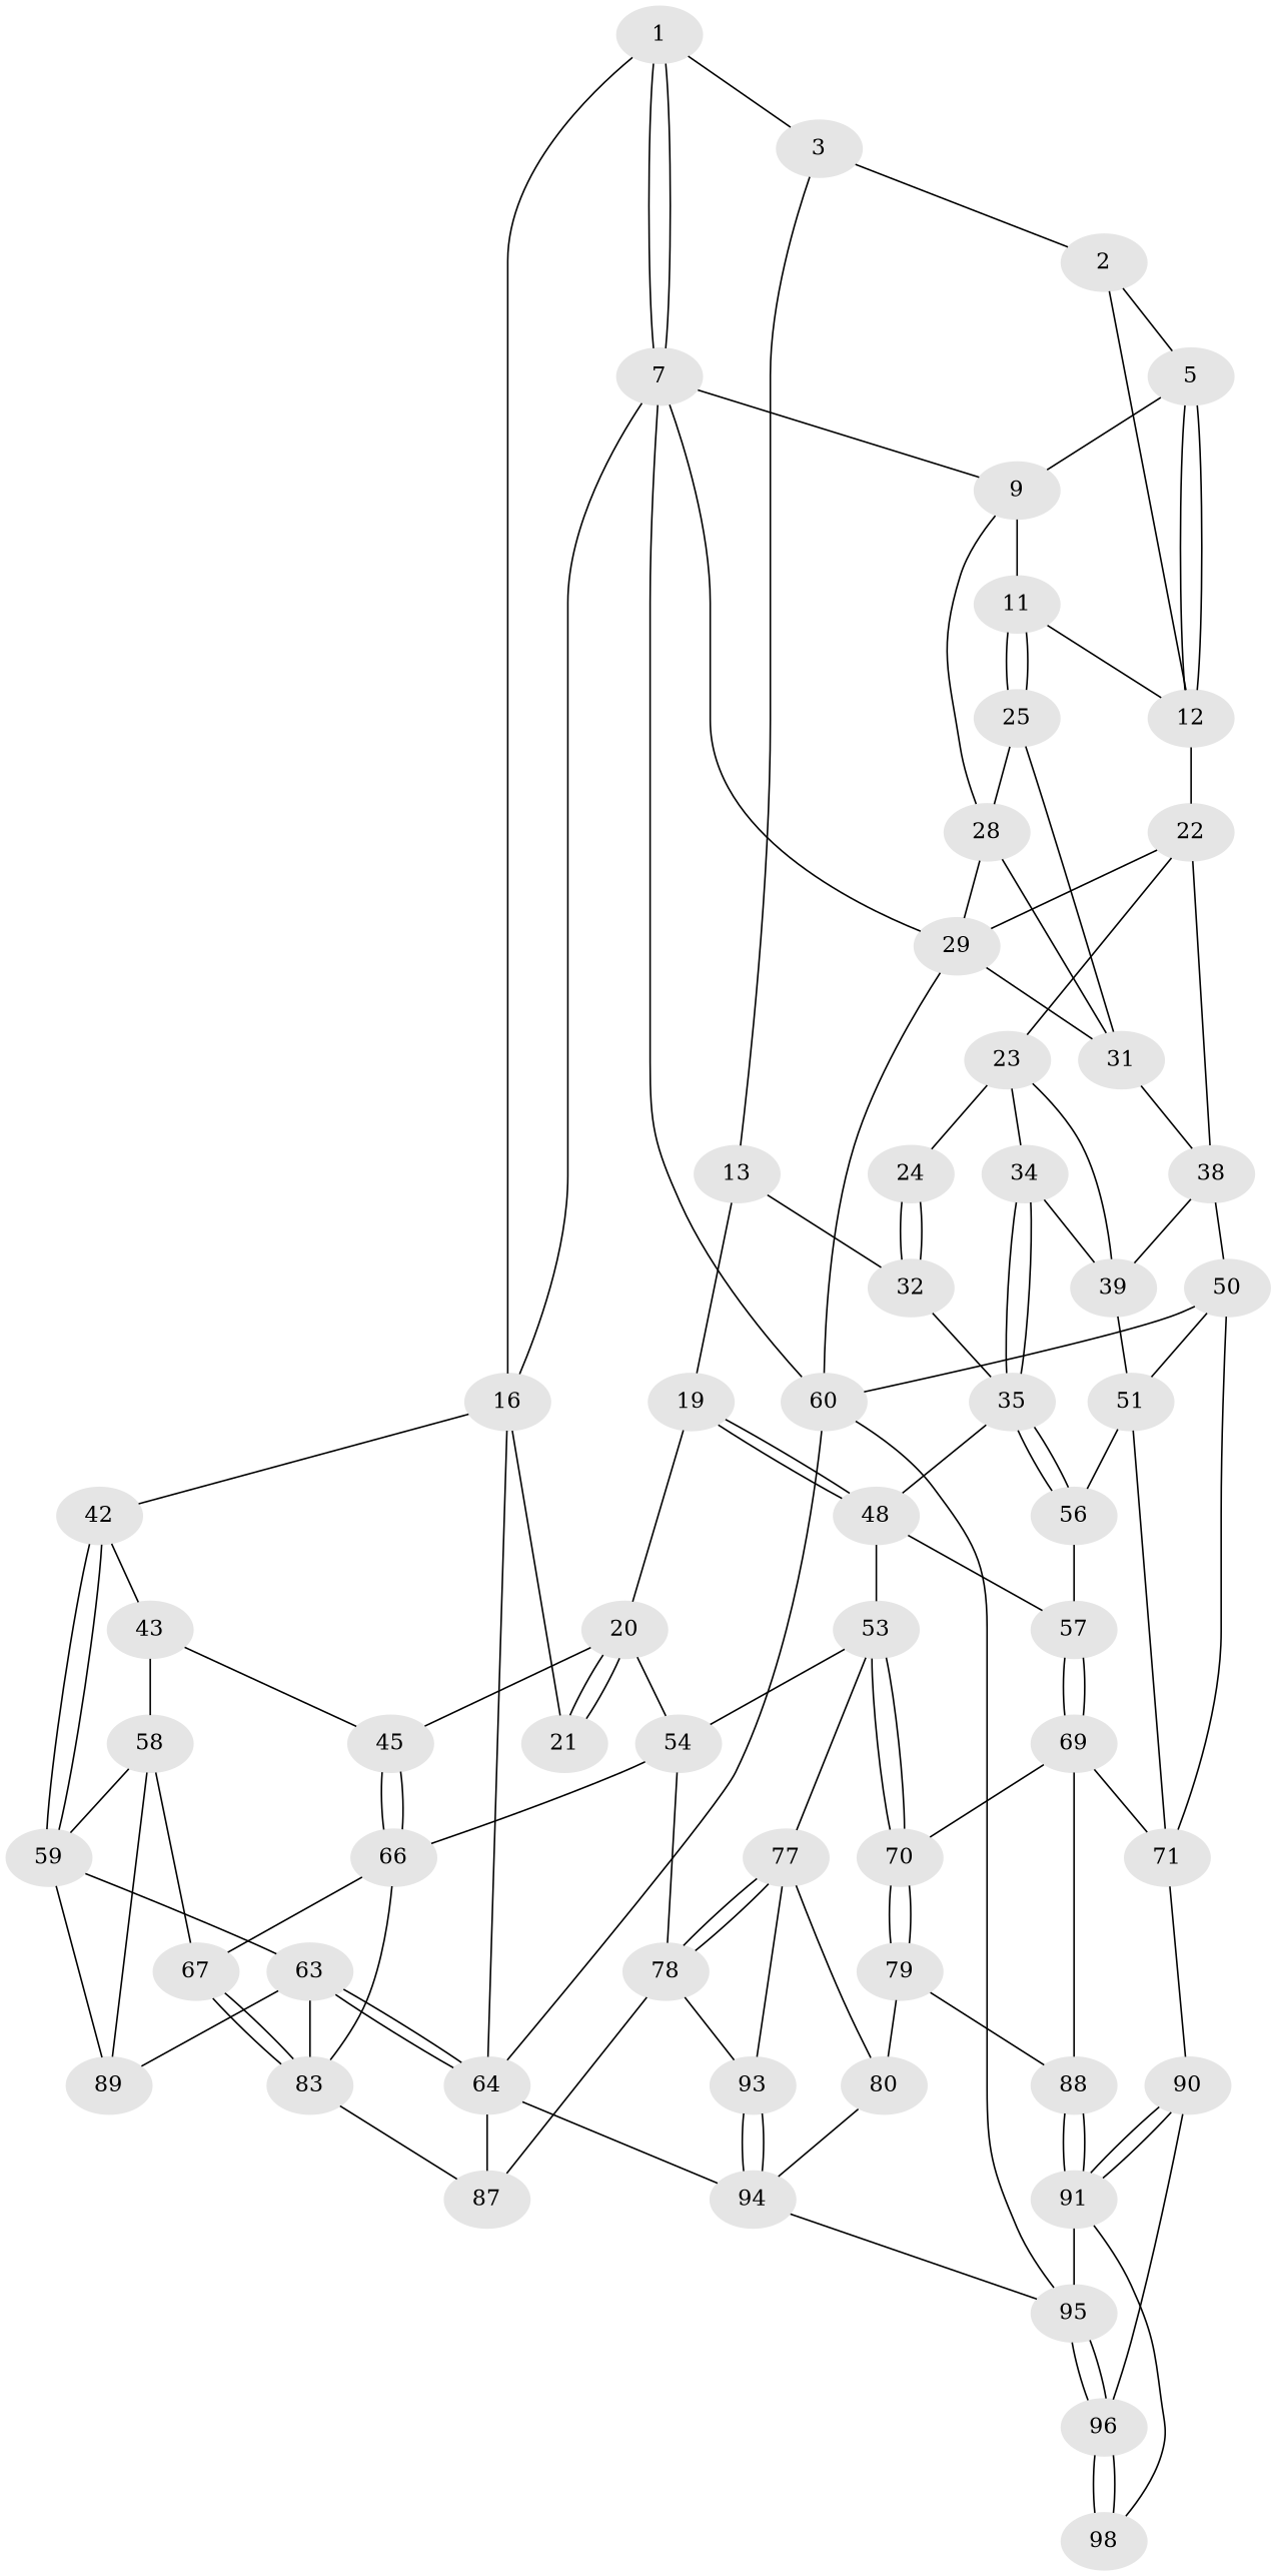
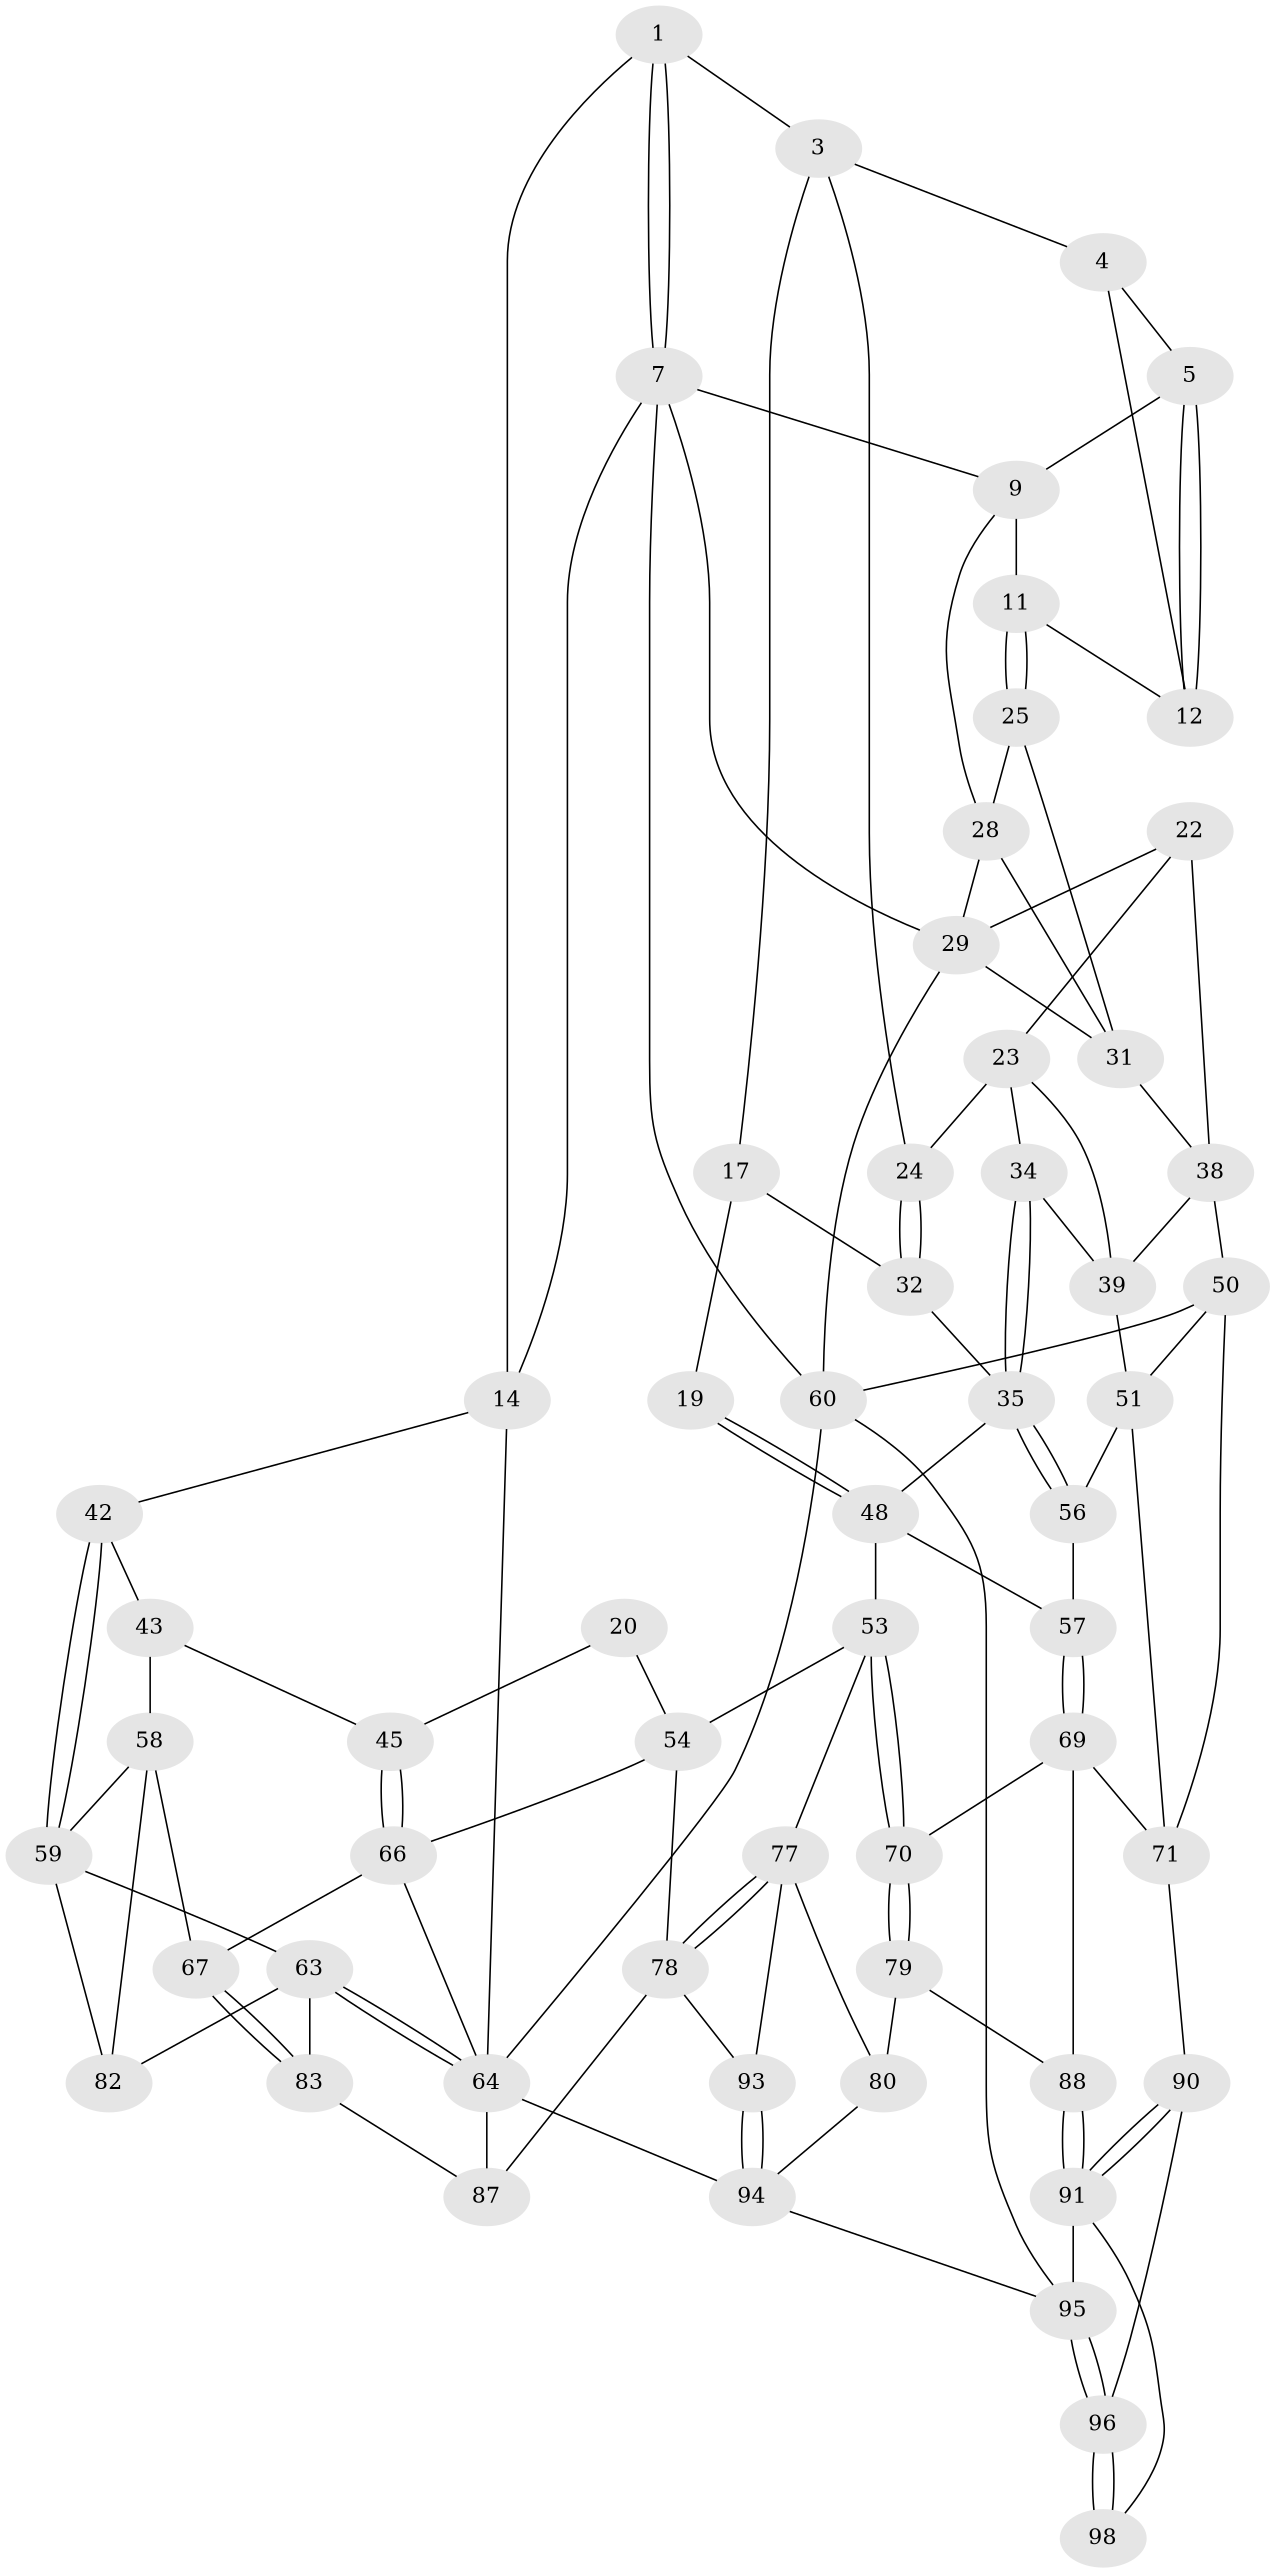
  graph {
    node [color=gray90 style=filled]
    1 [super="+2"]
    3 [super="+16"]
    7 [super="+8"]
-   14 [super="+15" label=16]
-   4 [label=2]
-   17 [super="+18" label=13]
+   14 [super="+15"]
+   4
+   17 [super="+18"]
    24
    9 [super="+10"]
    29 [super="+40"]
    60 [super="+76"]
-   21
    42
    64 [super="+92"]
    5 [super="+6"]
    12 [super="+13"]
    19
    32 [super="+37"]
    22 [super="+27"]
    11
    28 [super="+30"]
    31 [super="+41"]
    95 [super="+101"]
    25 [super="+26"]
    23 [super="+33"]
    38 [super="+47"]
    43 [super="+46"]
    59 [super="+62"]
    87
    94 [super="+102"]
    20 [super="+44"]
    48 [super="+52"]
    35 [super="+36"]
    45
    n34 [label=54 super="+74"]
    53 [super="+54"]
    57
    66 [super="+75"]
    78 [super="+86"]
    34
    39 [super="+49"]
    50 [super="+61"]
    51 [super="+65"]
    56
    71 [super="+73"]
    58 [super="+68"]
-   82 [label=89]
+   82
    63 [super="+85"]
    67
    83 [super="+84"]
    70
    77 [super="+81"]
    69 [super="+72"]
    90
    79 [super="+89"]
    80 [super="+100"]
    93
    88
    96 [super="+97"]
    91 [super="+99"]
    98
    1 -- 3
    1 -- 7
    1 -- 7
    1 -- 14
    3 -- 4
    3 -- 17
+   3 -- 24
    7 -- 14
    7 -- 9
    7 -- 29
    7 -- 60
-   14 -- 21
    14 -- 42
    14 -- 64
    4 -- 5
    4 -- 12
    17 -- 19
    17 -- 32 [weight=2]
    24 -- 32
    24 -- 32
    9 -- 11
    9 -- 28
    29 -- 60
    29 -- 31
    60 -- 64
    60 -- 95
    42 -- 43
    42 -- 59
    42 -- 59
    64 -- 87
    64 -- 94
    5 -- 9
    5 -- 12
    5 -- 12
-   12 -- 22
-   19 -- 20
    19 -- 48
    19 -- 48
    32 -- 35
    22 -- 29
    22 -- 23
    22 -- 38
    11 -- 12
    11 -- 25
    11 -- 25
    28 -- 29
    28 -- 31
    31 -- 38
    95 -- 96
    95 -- 96
    25 -- 28
    25 -- 31
    23 -- 24
    23 -- 34
    23 -- 39
    38 -- 39
    38 -- 50
    43 -- 45
    43 -- 58
    59 -- 82
    59 -- 63
    94 -- 95
-   20 -- 21
-   20 -- 21
    20 -- 45
    20 -- n34
    48 -- 53
    48 -- 57
    35 -- 48
    35 -- 56
    35 -- 56
    45 -- 66
    45 -- 66
    n34 -- 66
    n34 -- 78
    53 -- n34
    53 -- 70
    53 -- 70
    53 -- 77
    57 -- 69
    57 -- 69
    66 -- 67
-   66 -- 83
+   66 -- 64
    78 -- 87
    78 -- 93
    34 -- 35
    34 -- 35
    34 -- 39
    39 -- 51
    50 -- 60
    50 -- 51
    50 -- 71
    51 -- 56
    51 -- 71
    56 -- 57
    71 -- 90
    58 -- 59
    58 -- 82
    58 -- 67
    63 -- 64
    63 -- 64
    63 -- 82
    63 -- 83
    67 -- 83
    67 -- 83
    83 -- 87
    70 -- 79
    70 -- 79
    77 -- 78
    77 -- 78
    77 -- 80
    77 -- 93
    69 -- 71
    69 -- 70
    69 -- 88
    90 -- 96
    90 -- 91
    90 -- 91
    79 -- 80 [weight=2]
    79 -- 88
    80 -- 94
    93 -- 94
    93 -- 94
    88 -- 91
    88 -- 91
    96 -- 98 [weight=2]
    96 -- 98
    91 -- 95
    91 -- 98
  }
